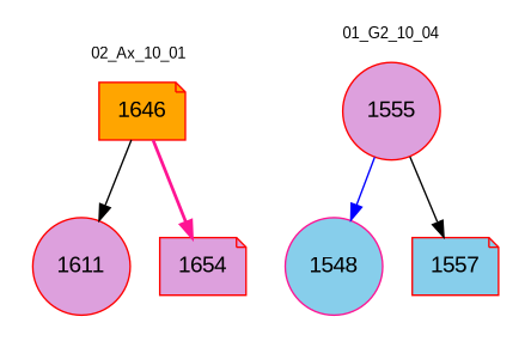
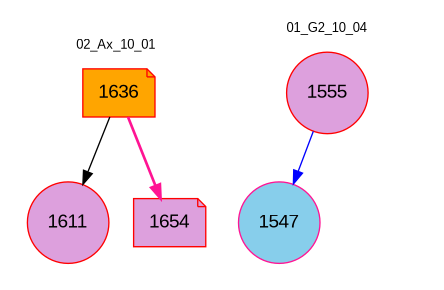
  digraph {
    fontname="Liberation Sans"
    node [color=red fillcolor=plum fontname="Liberation Sans" shape=note style=filled]
    edge [color=black fontname="Liberation Sans" style=solid]
-   n1 [fillcolor=orange label=1646]
+   n1 [fillcolor=orange label=1636]
    n2 [label=1611 shape=circle]
    n3 [label=1654]
    n4 [label=1555 shape=circle]
-   n5 [color=deeppink fillcolor=skyblue label=1548 shape=circle]
-   n6 [fillcolor=skyblue label=1557]
+   n5 [color=deeppink fillcolor=skyblue label=1547 shape=circle]
    subgraph cluster_1 {
      color=white
      fontsize=10
      label="02_Ax_10_01"
      n1
      n2
      n3
    }
    subgraph cluster_2 {
      color=white
      fontsize=10
      label="01_G2_10_04"
      n4
      n5
-     n6
    }
    n1 -> n2
    n1 -> n3 [color=deeppink style=bold]
    n4 -> n5 [color=blue]
-   n4 -> n6
  }
